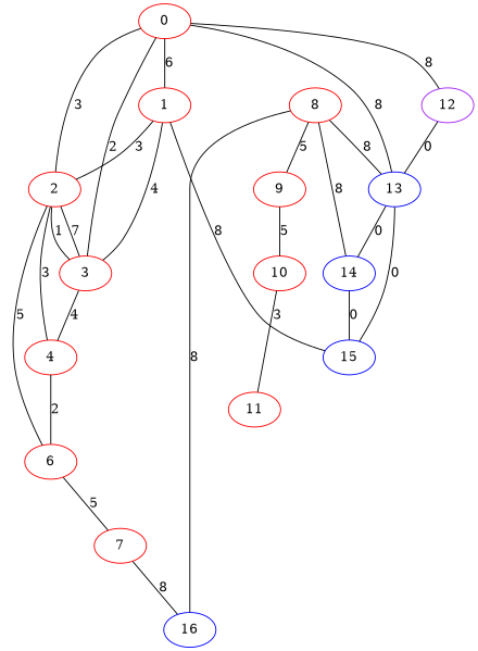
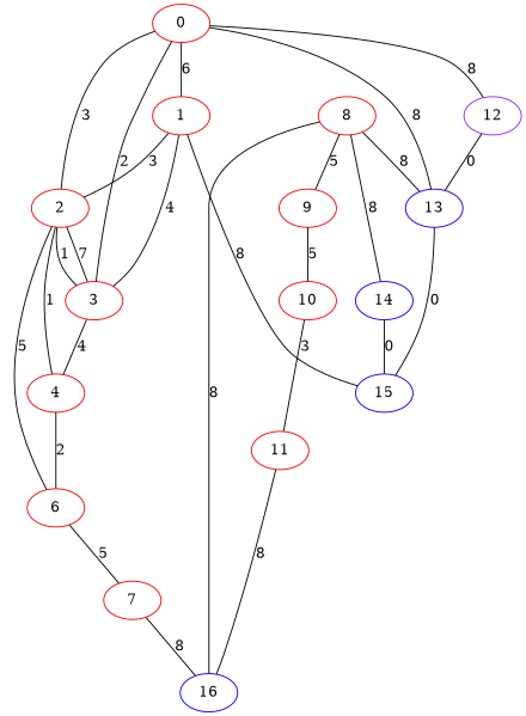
  graph {
    node [color=red weight=1]
    0
    1
    2
    3
    12 [color=purple weight=4]
    13 [color=blue weight=3]
    15 [color=blue weight=3]
    4
    6
    14 [color=blue weight=3]
    7
    16 [color=blue weight=3]
    8
    9
    10
    11
    0 -- 1 [label=6]
    0 -- 2 [label=3]
    0 -- 3 [label=2]
    0 -- 12 [label=8]
    0 -- 13 [label=8]
    1 -- 2 [label=3]
    1 -- 3 [label=4]
    1 -- 15 [label=8]
    2 -- 3 [label=7]
    2 -- 3 [label=1]
-   2 -- 4 [label=3]
+   2 -- 4 [label=1]
    2 -- 6 [label=5]
    3 -- 4 [label=4]
    12 -- 13 [label=0]
    13 -- 15 [label=0]
-   13 -- 14 [label=0]
    4 -- 6 [label=2]
    6 -- 7 [label=5]
    14 -- 15 [label=0]
    7 -- 16 [label=8]
    8 -- 13 [label=8]
    8 -- 14 [label=8]
    8 -- 16 [label=8]
    8 -- 9 [label=5]
    9 -- 10 [label=5]
    10 -- 11 [label=3]
+   11 -- 16 [label=8]
  }
